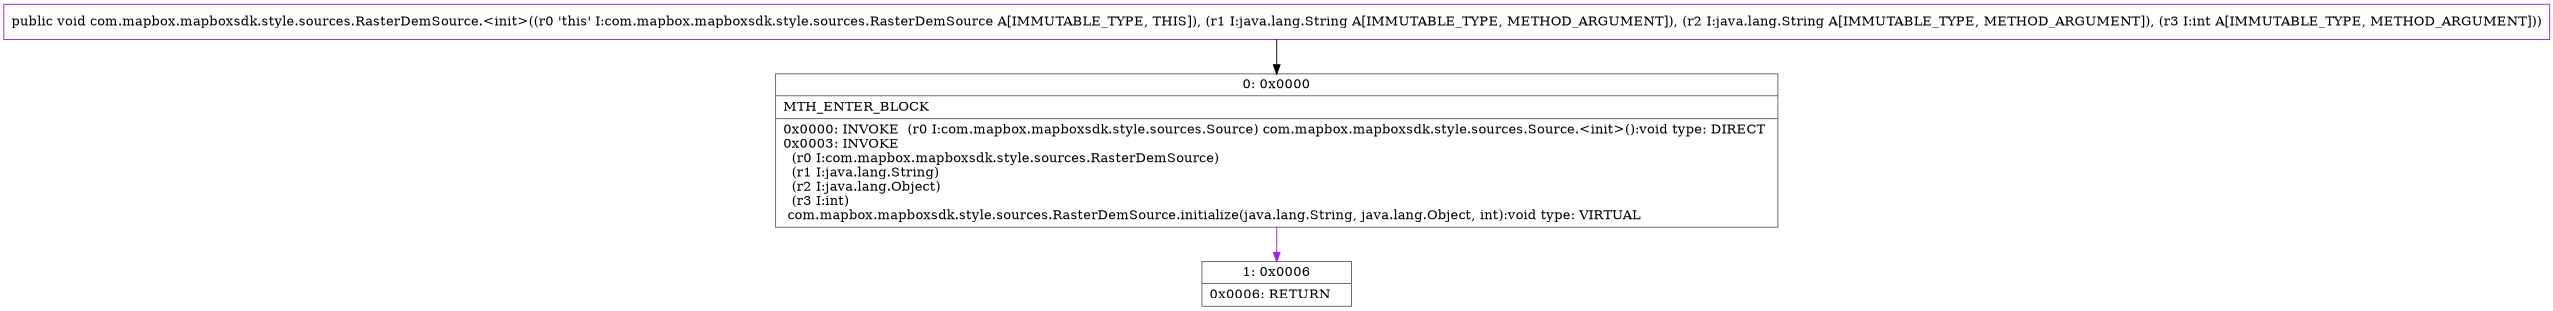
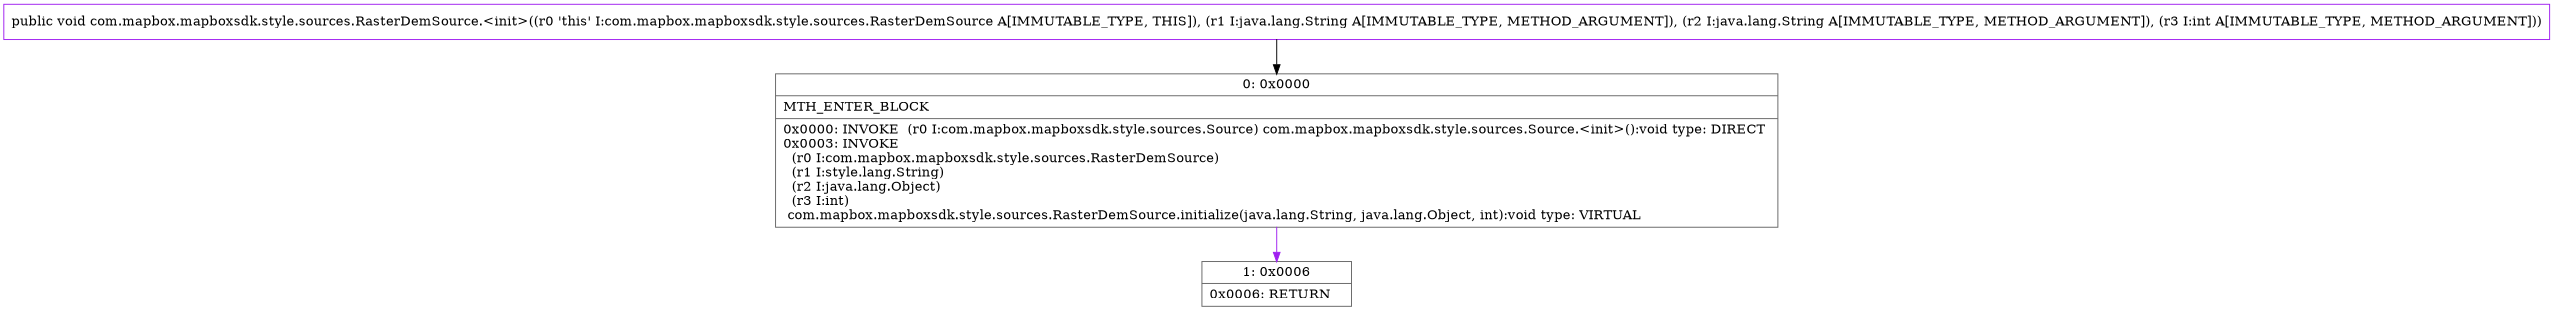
  digraph {
    node [shape=record color=gray40]
-   n1 [label="{0\:\ 0x0000|MTH_ENTER_BLOCK\l|0x0000: INVOKE  (r0 I:com.mapbox.mapboxsdk.style.sources.Source) com.mapbox.mapboxsdk.style.sources.Source.\<init\>():void type: DIRECT \l0x0003: INVOKE  \l  (r0 I:com.mapbox.mapboxsdk.style.sources.RasterDemSource)\l  (r1 I:java.lang.String)\l  (r2 I:java.lang.Object)\l  (r3 I:int)\l com.mapbox.mapboxsdk.style.sources.RasterDemSource.initialize(java.lang.String, java.lang.Object, int):void type: VIRTUAL \l}"]
+   n1 [label="{0\:\ 0x0000|MTH_ENTER_BLOCK\l|0x0000: INVOKE  (r0 I:com.mapbox.mapboxsdk.style.sources.Source) com.mapbox.mapboxsdk.style.sources.Source.\<init\>():void type: DIRECT \l0x0003: INVOKE  \l  (r0 I:com.mapbox.mapboxsdk.style.sources.RasterDemSource)\l  (r1 I:style.lang.String)\l  (r2 I:java.lang.Object)\l  (r3 I:int)\l com.mapbox.mapboxsdk.style.sources.RasterDemSource.initialize(java.lang.String, java.lang.Object, int):void type: VIRTUAL \l}"]
    n2 [label="{1\:\ 0x0006|0x0006: RETURN   \l}"]
    n3 [label="{public void com.mapbox.mapboxsdk.style.sources.RasterDemSource.\<init\>((r0 'this' I:com.mapbox.mapboxsdk.style.sources.RasterDemSource A[IMMUTABLE_TYPE, THIS]), (r1 I:java.lang.String A[IMMUTABLE_TYPE, METHOD_ARGUMENT]), (r2 I:java.lang.String A[IMMUTABLE_TYPE, METHOD_ARGUMENT]), (r3 I:int A[IMMUTABLE_TYPE, METHOD_ARGUMENT])) }" color=purple]
    n1 -> n2 [color=purple]
    n3 -> n1 [color=black]
  }
